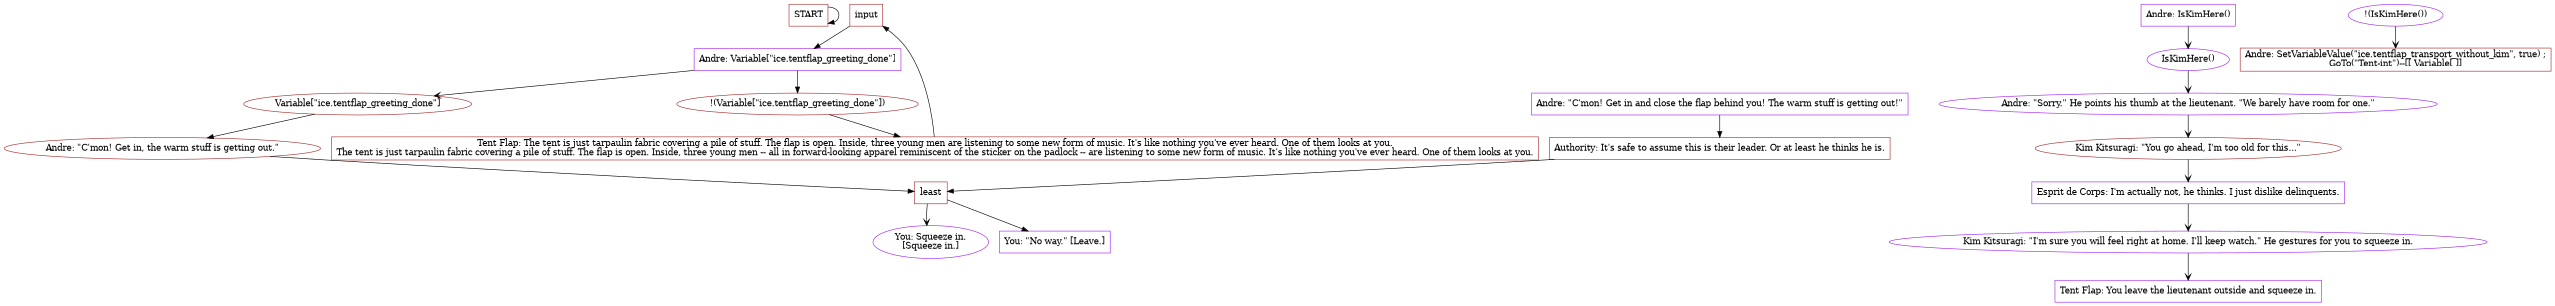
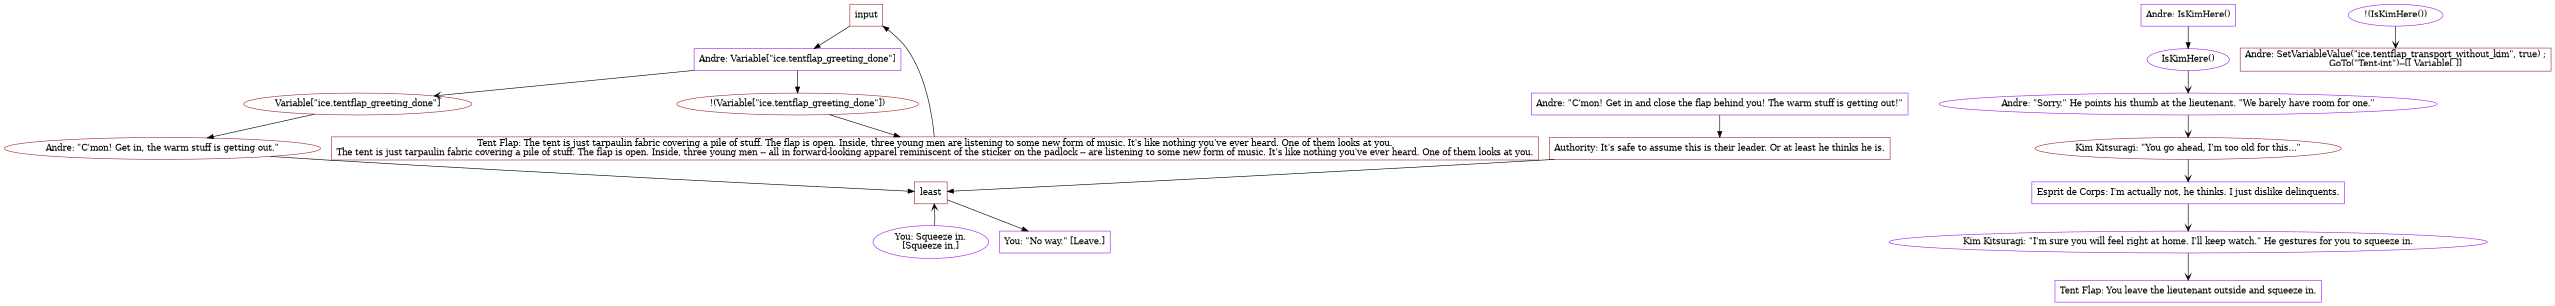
  digraph {
    node [color=purple shape=box]
    edge [arrowhead=normal]
-   n1 [color=brown label=START]
    n2 [color=brown label=input]
    n3 [label="Andre: Variable[\"ice.tentflap_greeting_done\"]"]
    n4 [color=brown label="Variable[\"ice.tentflap_greeting_done\"]" shape=ellipse]
    n5 [color=brown label="!(Variable[\"ice.tentflap_greeting_done\"])" shape=ellipse]
    n6 [label="Andre: \"C'mon! Get in and close the flap behind you! The warm stuff is getting out!\""]
    n7 [color=brown label="Authority: It's safe to assume this is their leader. Or at least he thinks he is."]
    n8 [color=brown label=least]
    n9 [color=brown label="Kim Kitsuragi: \"You go ahead, I'm too old for this...\"" shape=ellipse]
    n10 [label="Esprit de Corps: I'm actually not, he thinks. I just dislike delinquents."]
    n11 [label="Kim Kitsuragi: \"I'm sure you will feel right at home. I'll keep watch.\" He gestures for you to squeeze in." shape=ellipse]
    n12 [label="You: Squeeze in.\n[Squeeze in.]" shape=ellipse]
    n13 [label="Andre: IsKimHere()"]
    n14 [label="IsKimHere()" shape=ellipse]
    n15 [label="Andre: \"Sorry.\" He points his thumb at the lieutenant. \"We barely have room for one.\"" shape=ellipse]
    n16 [color=brown label="Tent Flap: The tent is just tarpaulin fabric covering a pile of stuff. The flap is open. Inside, three young men are listening to some new form of music. It's like nothing you've ever heard. One of them looks at you.\nThe tent is just tarpaulin fabric covering a pile of stuff. The flap is open. Inside, three young men -- all in forward-looking apparel reminiscent of the sticker on the padlock -- are listening to some new form of music. It's like nothing you've ever heard. One of them looks at you."]
    n17 [label="!(IsKimHere())" shape=ellipse]
    n18 [color=brown label="Andre: SetVariableValue(\"ice.tentflap_transport_without_kim\", true) ;\nGoTo(\"Tent-int\")--[[ Variable[ ]]"]
    n19 [label="You: \"No way.\" [Leave.]"]
    n20 [color=brown label="Andre: \"C'mon! Get in, the warm stuff is getting out.\"" shape=ellipse]
    n21 [label="Tent Flap: You leave the lieutenant outside and squeeze in."]
-   n1 -> n1
    n2 -> n3
    n3 -> n4 [arrowhead=vee]
    n3 -> n5
    n4 -> n20
    n5 -> n16
    n6 -> n7
    n7 -> n8
-   n8 -> n12 [arrowhead=vee]
+   n12 -> n8 [arrowhead=vee]
    n8 -> n19
    n9 -> n10 [arrowhead=vee]
    n10 -> n11 [arrowhead=vee]
    n11 -> n21 [arrowhead=vee]
-   n13 -> n14 [arrowhead=vee]
+   n13 -> n14
    n14 -> n15 [arrowhead=vee]
    n15 -> n9 [arrowhead=vee]
    n16 -> n2
    n17 -> n18 [arrowhead=vee]
    n20 -> n8
  }
